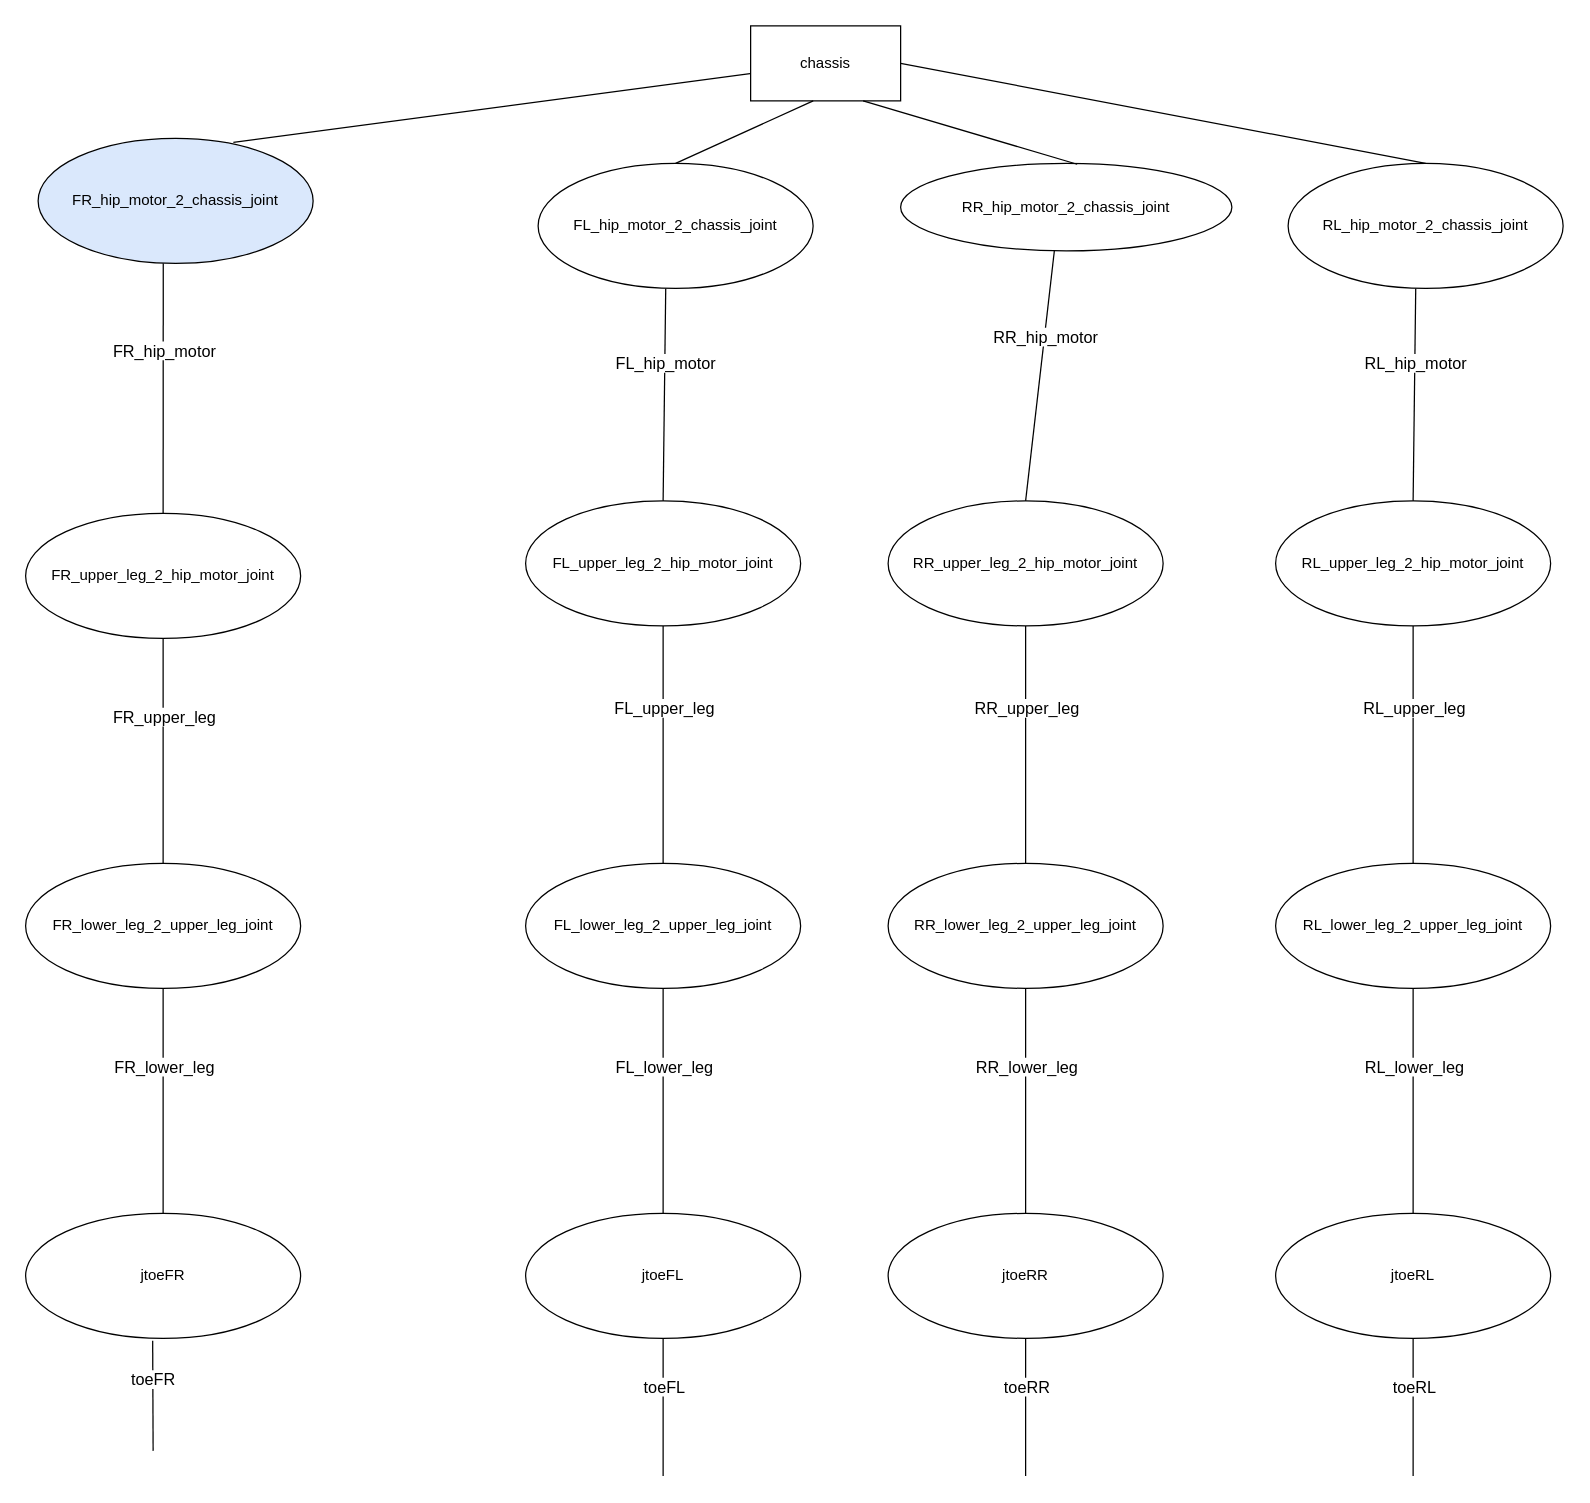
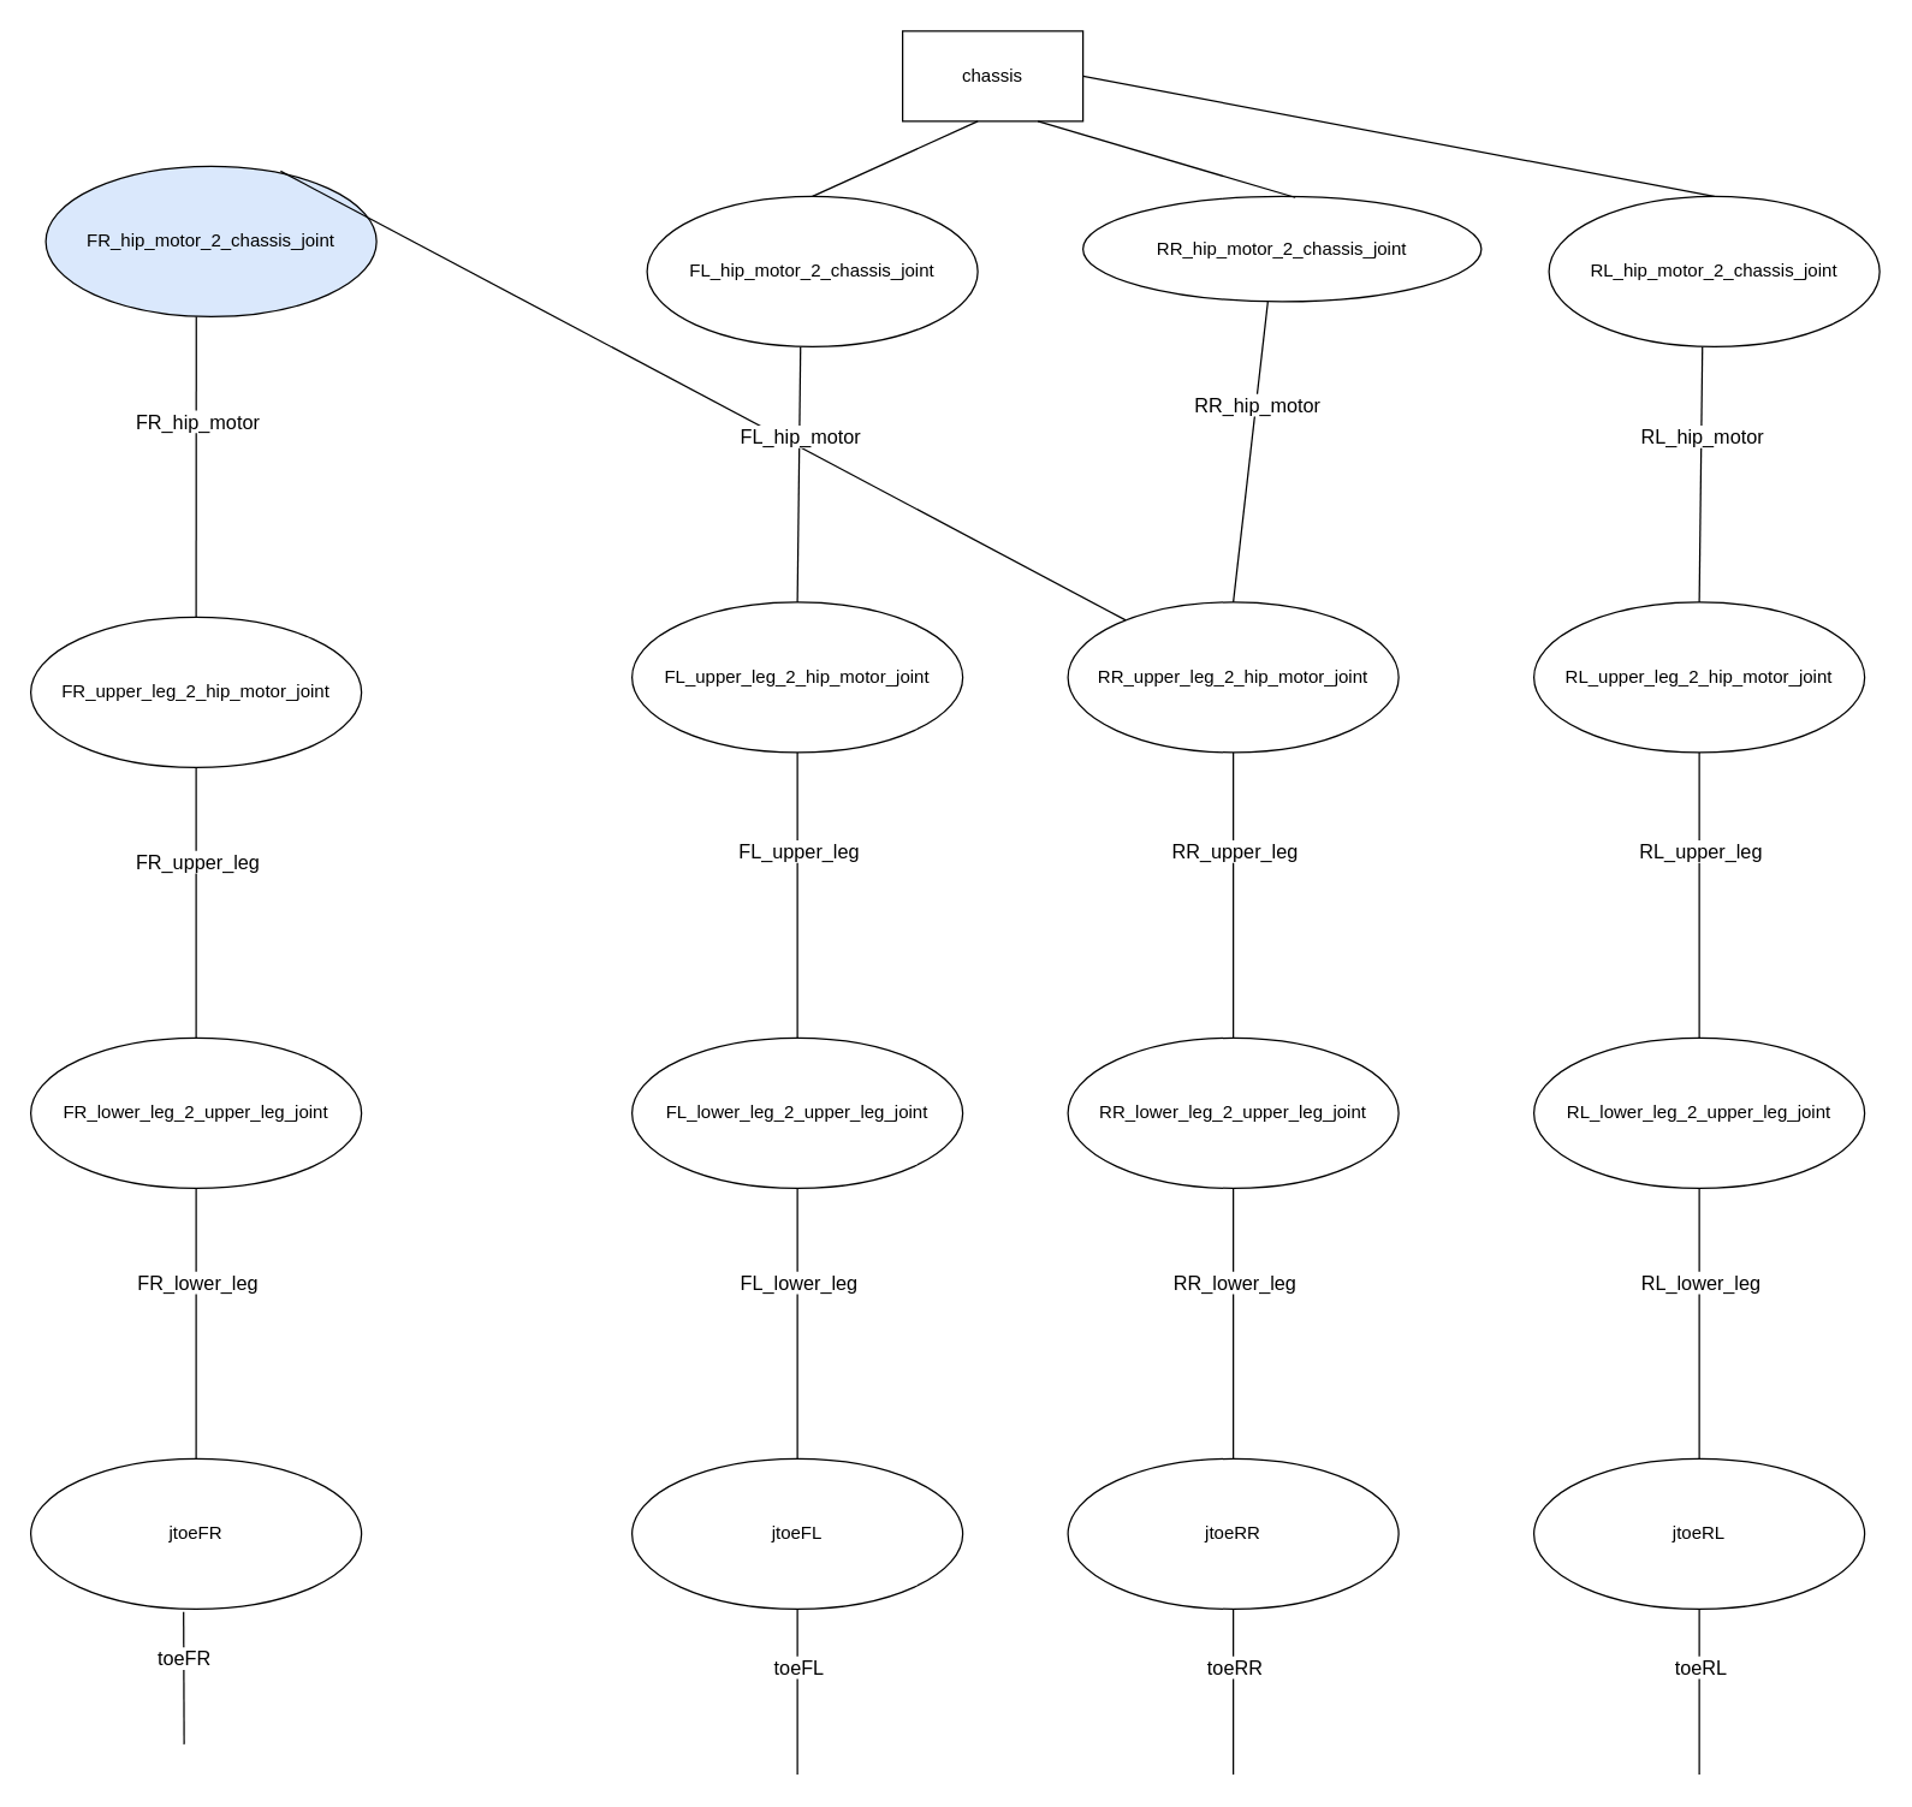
  <mxCell id="0" />
  <mxCell id="1" parent="0" />
  <mxCell id="2" value="FR_hip_motor_2_chassis_joint" style="ellipse;whiteSpace=wrap;html=1;fillColor=#dae8fc;" vertex="1" parent="1"><mxGeometry x="30" y="110" width="220" height="100" as="geometry" /></mxCell>
  <mxCell id="3" value="FR_upper_leg_2_hip_motor_joint" style="ellipse;whiteSpace=wrap;html=1;" vertex="1" parent="1"><mxGeometry x="20" y="410" width="220" height="100" as="geometry" /></mxCell>
  <mxCell id="4" value="chassis" style="rounded=0;whiteSpace=wrap;html=1;" vertex="1" parent="1"><mxGeometry x="600" y="20" width="120" height="60" as="geometry" /></mxCell>
- <mxCell id="5" value="" style="endArrow=none;html=1;entryX=-0.004;entryY=0.636;entryDx=0;entryDy=0;entryPerimeter=0;exitX=0.71;exitY=0.032;exitDx=0;exitDy=0;exitPerimeter=0;" edge="1" parent="1" source="2" target="4"><mxGeometry width="50" height="50" relative="1" as="geometry"><mxPoint x="460" y="100" as="sourcePoint" /><mxPoint x="510" y="50" as="targetPoint" /></mxGeometry></mxCell>
+ <mxCell id="5" value="" style="endArrow=none;html=1;exitX=0.71;exitY=0.032;exitDx=0;exitDy=0;exitPerimeter=0;" edge="1" parent="1" source="2" target="26"><mxGeometry width="50" height="50" relative="1" as="geometry"><mxPoint x="460" y="100" as="sourcePoint" /><mxPoint x="510" y="50" as="targetPoint" /></mxGeometry></mxCell>
  <mxCell id="6" value="" style="endArrow=none;html=1;entryX=0.455;entryY=1;entryDx=0;entryDy=0;entryPerimeter=0;exitX=0.5;exitY=0;exitDx=0;exitDy=0;" edge="1" parent="1" source="3" target="2"><mxGeometry width="50" height="50" relative="1" as="geometry"><mxPoint x="370" y="400" as="sourcePoint" /><mxPoint x="423.32" y="310" as="targetPoint" /></mxGeometry></mxCell>
  <mxCell id="7" value="&lt;font style=&quot;font-size: 13px&quot;&gt;FR_hip_motor&lt;/font&gt;" style="edgeLabel;html=1;align=center;verticalAlign=middle;resizable=0;points=[];" vertex="1" connectable="0" parent="6"><mxGeometry x="0.312" relative="1" as="geometry"><mxPoint as="offset" /></mxGeometry></mxCell>
  <mxCell id="8" value="" style="endArrow=none;html=1;entryX=0.5;entryY=1;entryDx=0;entryDy=0;exitX=0.5;exitY=0;exitDx=0;exitDy=0;" edge="1" parent="1" source="10" target="3"><mxGeometry width="50" height="50" relative="1" as="geometry"><mxPoint x="369.5" y="700" as="sourcePoint" /><mxPoint x="369.6" y="530" as="targetPoint" /></mxGeometry></mxCell>
  <mxCell id="9" value="&lt;font style=&quot;font-size: 13px&quot;&gt;FR_upper_leg&lt;/font&gt;" style="edgeLabel;html=1;align=center;verticalAlign=middle;resizable=0;points=[];" vertex="1" connectable="0" parent="8"><mxGeometry x="0.312" relative="1" as="geometry"><mxPoint as="offset" /></mxGeometry></mxCell>
  <mxCell id="10" value="FR_lower_leg_2_upper_leg_joint" style="ellipse;whiteSpace=wrap;html=1;" vertex="1" parent="1"><mxGeometry x="20" y="690" width="220" height="100" as="geometry" /></mxCell>
  <mxCell id="11" value="" style="endArrow=none;html=1;entryX=0.5;entryY=1;entryDx=0;entryDy=0;exitX=0.5;exitY=0;exitDx=0;exitDy=0;" edge="1" parent="1" source="52" target="10"><mxGeometry width="50" height="50" relative="1" as="geometry"><mxPoint x="130" y="960" as="sourcePoint" /><mxPoint x="370" y="820" as="targetPoint" /></mxGeometry></mxCell>
  <mxCell id="12" value="&lt;font style=&quot;font-size: 13px&quot;&gt;FR_lower_leg&lt;br&gt;&lt;/font&gt;" style="edgeLabel;html=1;align=center;verticalAlign=middle;resizable=0;points=[];" vertex="1" connectable="0" parent="11"><mxGeometry x="0.312" relative="1" as="geometry"><mxPoint as="offset" /></mxGeometry></mxCell>
  <mxCell id="13" value="" style="endArrow=none;html=1;entryX=0.417;entryY=1;entryDx=0;entryDy=0;entryPerimeter=0;exitX=0.5;exitY=0;exitDx=0;exitDy=0;" edge="1" parent="1" source="14" target="4"><mxGeometry width="50" height="50" relative="1" as="geometry"><mxPoint x="570" y="130" as="sourcePoint" /><mxPoint x="673.32" y="110" as="targetPoint" /></mxGeometry></mxCell>
  <mxCell id="14" value="FL_hip_motor_2_chassis_joint" style="ellipse;whiteSpace=wrap;html=1;" vertex="1" parent="1"><mxGeometry x="430" y="130" width="220" height="100" as="geometry" /></mxCell>
  <mxCell id="15" value="" style="endArrow=none;html=1;entryX=0.464;entryY=1.002;entryDx=0;entryDy=0;entryPerimeter=0;exitX=0.5;exitY=0;exitDx=0;exitDy=0;" edge="1" parent="1" source="17" target="14"><mxGeometry width="50" height="50" relative="1" as="geometry"><mxPoint x="532" y="390" as="sourcePoint" /><mxPoint x="530.1" y="250" as="targetPoint" /></mxGeometry></mxCell>
  <mxCell id="16" value="&lt;font style=&quot;font-size: 13px&quot;&gt;FL_hip_motor&lt;/font&gt;" style="edgeLabel;html=1;align=center;verticalAlign=middle;resizable=0;points=[];" vertex="1" connectable="0" parent="15"><mxGeometry x="0.312" relative="1" as="geometry"><mxPoint as="offset" /></mxGeometry></mxCell>
  <mxCell id="17" value="FL_upper_leg_2_hip_motor_joint" style="ellipse;whiteSpace=wrap;html=1;" vertex="1" parent="1"><mxGeometry x="420" y="400" width="220" height="100" as="geometry" /></mxCell>
  <mxCell id="18" value="" style="endArrow=none;html=1;entryX=0.5;entryY=1;entryDx=0;entryDy=0;exitX=0.5;exitY=0;exitDx=0;exitDy=0;" edge="1" parent="1" source="20" target="17"><mxGeometry width="50" height="50" relative="1" as="geometry"><mxPoint x="530" y="680" as="sourcePoint" /><mxPoint x="529.5" y="510" as="targetPoint" /></mxGeometry></mxCell>
  <mxCell id="19" value="&lt;font style=&quot;font-size: 13px&quot;&gt;FL_upper_leg&lt;/font&gt;" style="edgeLabel;html=1;align=center;verticalAlign=middle;resizable=0;points=[];" vertex="1" connectable="0" parent="18"><mxGeometry x="0.312" relative="1" as="geometry"><mxPoint as="offset" /></mxGeometry></mxCell>
  <mxCell id="20" value="FL_lower_leg_2_upper_leg_joint" style="ellipse;whiteSpace=wrap;html=1;" vertex="1" parent="1"><mxGeometry x="420" y="690" width="220" height="100" as="geometry" /></mxCell>
  <mxCell id="21" value="" style="endArrow=none;html=1;entryX=0.5;entryY=1;entryDx=0;entryDy=0;exitX=0.5;exitY=0;exitDx=0;exitDy=0;" edge="1" parent="1" source="49" target="20"><mxGeometry width="50" height="50" relative="1" as="geometry"><mxPoint x="530" y="960" as="sourcePoint" /><mxPoint x="529.5" y="810" as="targetPoint" /></mxGeometry></mxCell>
  <mxCell id="22" value="&lt;font style=&quot;font-size: 13px&quot;&gt;FL_lower_leg&lt;/font&gt;" style="edgeLabel;html=1;align=center;verticalAlign=middle;resizable=0;points=[];" vertex="1" connectable="0" parent="21"><mxGeometry x="0.312" relative="1" as="geometry"><mxPoint as="offset" /></mxGeometry></mxCell>
  <mxCell id="23" value="RR_hip_motor_2_chassis_joint" style="ellipse;whiteSpace=wrap;html=1;" vertex="1" parent="1"><mxGeometry x="720" y="130" width="265" height="70" as="geometry" /></mxCell>
  <mxCell id="24" value="" style="endArrow=none;html=1;entryX=0.464;entryY=1.002;entryDx=0;entryDy=0;entryPerimeter=0;exitX=0.5;exitY=0;exitDx=0;exitDy=0;" edge="1" parent="1" source="26" target="23"><mxGeometry width="50" height="50" relative="1" as="geometry"><mxPoint x="822" y="390" as="sourcePoint" /><mxPoint x="820.1" y="250" as="targetPoint" /></mxGeometry></mxCell>
  <mxCell id="25" value="&lt;font style=&quot;font-size: 13px&quot;&gt;RR_hip_motor&lt;/font&gt;" style="edgeLabel;html=1;align=center;verticalAlign=middle;resizable=0;points=[];" vertex="1" connectable="0" parent="24"><mxGeometry x="0.312" relative="1" as="geometry"><mxPoint as="offset" /></mxGeometry></mxCell>
  <mxCell id="26" value="RR_upper_leg_2_hip_motor_joint" style="ellipse;whiteSpace=wrap;html=1;" vertex="1" parent="1"><mxGeometry x="710" y="400" width="220" height="100" as="geometry" /></mxCell>
  <mxCell id="27" value="" style="endArrow=none;html=1;entryX=0.5;entryY=1;entryDx=0;entryDy=0;exitX=0.5;exitY=0;exitDx=0;exitDy=0;" edge="1" parent="1" source="29" target="26"><mxGeometry width="50" height="50" relative="1" as="geometry"><mxPoint x="820" y="680" as="sourcePoint" /><mxPoint x="819.5" y="510" as="targetPoint" /></mxGeometry></mxCell>
  <mxCell id="28" value="&lt;font style=&quot;font-size: 13px&quot;&gt;RR_upper_leg&lt;/font&gt;" style="edgeLabel;html=1;align=center;verticalAlign=middle;resizable=0;points=[];" vertex="1" connectable="0" parent="27"><mxGeometry x="0.312" relative="1" as="geometry"><mxPoint as="offset" /></mxGeometry></mxCell>
  <mxCell id="29" value="RR_lower_leg_2_upper_leg_joint" style="ellipse;whiteSpace=wrap;html=1;" vertex="1" parent="1"><mxGeometry x="710" y="690" width="220" height="100" as="geometry" /></mxCell>
  <mxCell id="30" value="" style="endArrow=none;html=1;entryX=0.5;entryY=1;entryDx=0;entryDy=0;exitX=0.5;exitY=0;exitDx=0;exitDy=0;" edge="1" parent="1" target="29" source="46"><mxGeometry width="50" height="50" relative="1" as="geometry"><mxPoint x="820" y="960" as="sourcePoint" /><mxPoint x="819.5" y="810" as="targetPoint" /></mxGeometry></mxCell>
  <mxCell id="31" value="&lt;font style=&quot;font-size: 13px&quot;&gt;RR_lower_leg&lt;/font&gt;" style="edgeLabel;html=1;align=center;verticalAlign=middle;resizable=0;points=[];" vertex="1" connectable="0" parent="30"><mxGeometry x="0.312" relative="1" as="geometry"><mxPoint as="offset" /></mxGeometry></mxCell>
  <mxCell id="32" value="" style="endArrow=none;html=1;entryX=0.75;entryY=1;entryDx=0;entryDy=0;exitX=0.533;exitY=0.01;exitDx=0;exitDy=0;exitPerimeter=0;" edge="1" parent="1" source="23" target="4"><mxGeometry width="50" height="50" relative="1" as="geometry"><mxPoint x="550" y="140" as="sourcePoint" /><mxPoint x="660.04" y="90" as="targetPoint" /></mxGeometry></mxCell>
  <mxCell id="33" value="RL_hip_motor_2_chassis_joint" style="ellipse;whiteSpace=wrap;html=1;" vertex="1" parent="1"><mxGeometry x="1030" y="130" width="220" height="100" as="geometry" /></mxCell>
  <mxCell id="34" value="" style="endArrow=none;html=1;entryX=0.464;entryY=1.002;entryDx=0;entryDy=0;entryPerimeter=0;exitX=0.5;exitY=0;exitDx=0;exitDy=0;" edge="1" parent="1" source="36" target="33"><mxGeometry width="50" height="50" relative="1" as="geometry"><mxPoint x="1132" y="390" as="sourcePoint" /><mxPoint x="1130.1" y="250" as="targetPoint" /></mxGeometry></mxCell>
  <mxCell id="35" value="&lt;font style=&quot;font-size: 13px&quot;&gt;RL_hip_motor&lt;/font&gt;" style="edgeLabel;html=1;align=center;verticalAlign=middle;resizable=0;points=[];" vertex="1" connectable="0" parent="34"><mxGeometry x="0.312" relative="1" as="geometry"><mxPoint as="offset" /></mxGeometry></mxCell>
  <mxCell id="36" value="RL_upper_leg_2_hip_motor_joint" style="ellipse;whiteSpace=wrap;html=1;" vertex="1" parent="1"><mxGeometry x="1020" y="400" width="220" height="100" as="geometry" /></mxCell>
  <mxCell id="37" value="" style="endArrow=none;html=1;entryX=0.5;entryY=1;entryDx=0;entryDy=0;exitX=0.5;exitY=0;exitDx=0;exitDy=0;" edge="1" parent="1" source="39" target="36"><mxGeometry width="50" height="50" relative="1" as="geometry"><mxPoint x="1130" y="680" as="sourcePoint" /><mxPoint x="1129.5" y="510" as="targetPoint" /></mxGeometry></mxCell>
  <mxCell id="38" value="&lt;font style=&quot;font-size: 13px&quot;&gt;RL_upper_leg&lt;/font&gt;" style="edgeLabel;html=1;align=center;verticalAlign=middle;resizable=0;points=[];" vertex="1" connectable="0" parent="37"><mxGeometry x="0.312" relative="1" as="geometry"><mxPoint as="offset" /></mxGeometry></mxCell>
  <mxCell id="39" value="RL_lower_leg_2_upper_leg_joint" style="ellipse;whiteSpace=wrap;html=1;" vertex="1" parent="1"><mxGeometry x="1020" y="690" width="220" height="100" as="geometry" /></mxCell>
  <mxCell id="40" value="" style="endArrow=none;html=1;entryX=0.5;entryY=1;entryDx=0;entryDy=0;exitX=0.5;exitY=0;exitDx=0;exitDy=0;" edge="1" parent="1" target="39" source="43"><mxGeometry width="50" height="50" relative="1" as="geometry"><mxPoint x="1130" y="960" as="sourcePoint" /><mxPoint x="1129.5" y="810" as="targetPoint" /></mxGeometry></mxCell>
  <mxCell id="41" value="&lt;font style=&quot;font-size: 13px&quot;&gt;RL_lower_leg&lt;/font&gt;" style="edgeLabel;html=1;align=center;verticalAlign=middle;resizable=0;points=[];" vertex="1" connectable="0" parent="40"><mxGeometry x="0.312" relative="1" as="geometry"><mxPoint as="offset" /></mxGeometry></mxCell>
  <mxCell id="42" value="" style="endArrow=none;html=1;entryX=1;entryY=0.5;entryDx=0;entryDy=0;exitX=0.5;exitY=0;exitDx=0;exitDy=0;" edge="1" parent="1" source="33" target="4"><mxGeometry width="50" height="50" relative="1" as="geometry"><mxPoint x="947.26" y="91" as="sourcePoint" /><mxPoint x="800" y="40" as="targetPoint" /></mxGeometry></mxCell>
  <mxCell id="43" value="jtoeRL" style="ellipse;whiteSpace=wrap;html=1;" vertex="1" parent="1"><mxGeometry x="1020" y="970" width="220" height="100" as="geometry" /></mxCell>
  <mxCell id="44" value="" style="endArrow=none;html=1;entryX=0.5;entryY=1;entryDx=0;entryDy=0;" edge="1" parent="1" target="43"><mxGeometry width="50" height="50" relative="1" as="geometry"><mxPoint x="1130" y="1180" as="sourcePoint" /><mxPoint x="1129.5" y="1080" as="targetPoint" /></mxGeometry></mxCell>
  <mxCell id="45" value="&lt;font style=&quot;font-size: 13px&quot;&gt;toeRL&lt;/font&gt;" style="edgeLabel;html=1;align=center;verticalAlign=middle;resizable=0;points=[];" vertex="1" connectable="0" parent="44"><mxGeometry x="0.312" relative="1" as="geometry"><mxPoint as="offset" /></mxGeometry></mxCell>
  <mxCell id="46" value="jtoeRR" style="ellipse;whiteSpace=wrap;html=1;" vertex="1" parent="1"><mxGeometry x="710" y="970" width="220" height="100" as="geometry" /></mxCell>
  <mxCell id="47" value="" style="endArrow=none;html=1;entryX=0.5;entryY=1;entryDx=0;entryDy=0;" edge="1" parent="1" target="46"><mxGeometry width="50" height="50" relative="1" as="geometry"><mxPoint x="820" y="1180" as="sourcePoint" /><mxPoint x="819.5" y="1080" as="targetPoint" /></mxGeometry></mxCell>
  <mxCell id="48" value="&lt;font style=&quot;font-size: 13px&quot;&gt;toeRR&lt;br&gt;&lt;/font&gt;" style="edgeLabel;html=1;align=center;verticalAlign=middle;resizable=0;points=[];" vertex="1" connectable="0" parent="47"><mxGeometry x="0.312" relative="1" as="geometry"><mxPoint as="offset" /></mxGeometry></mxCell>
  <mxCell id="49" value="jtoeFL" style="ellipse;whiteSpace=wrap;html=1;" vertex="1" parent="1"><mxGeometry x="420" y="970" width="220" height="100" as="geometry" /></mxCell>
  <mxCell id="50" value="" style="endArrow=none;html=1;entryX=0.5;entryY=1;entryDx=0;entryDy=0;" edge="1" parent="1" target="49"><mxGeometry width="50" height="50" relative="1" as="geometry"><mxPoint x="530" y="1180" as="sourcePoint" /><mxPoint x="529.5" y="1080" as="targetPoint" /></mxGeometry></mxCell>
  <mxCell id="51" value="&lt;font style=&quot;font-size: 13px&quot;&gt;toeFL&lt;br&gt;&lt;/font&gt;" style="edgeLabel;html=1;align=center;verticalAlign=middle;resizable=0;points=[];" vertex="1" connectable="0" parent="50"><mxGeometry x="0.312" relative="1" as="geometry"><mxPoint as="offset" /></mxGeometry></mxCell>
  <mxCell id="52" value="jtoeFR" style="ellipse;whiteSpace=wrap;html=1;" vertex="1" parent="1"><mxGeometry x="20" y="970" width="220" height="100" as="geometry" /></mxCell>
  <mxCell id="53" value="" style="endArrow=none;html=1;entryX=0.462;entryY=1.019;entryDx=0;entryDy=0;entryPerimeter=0;" edge="1" parent="1" target="52"><mxGeometry width="50" height="50" relative="1" as="geometry"><mxPoint x="122" y="1160" as="sourcePoint" /><mxPoint x="190" y="1110" as="targetPoint" /></mxGeometry></mxCell>
  <mxCell id="54" value="&lt;font style=&quot;font-size: 13px&quot;&gt;toeFR&lt;br&gt;&lt;/font&gt;" style="edgeLabel;html=1;align=center;verticalAlign=middle;resizable=0;points=[];" vertex="1" connectable="0" parent="53"><mxGeometry x="0.312" relative="1" as="geometry"><mxPoint as="offset" /></mxGeometry></mxCell>
